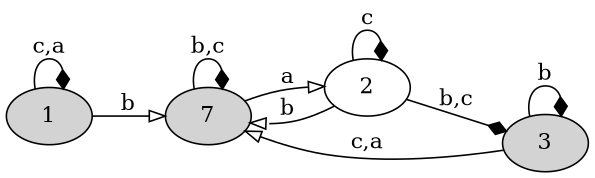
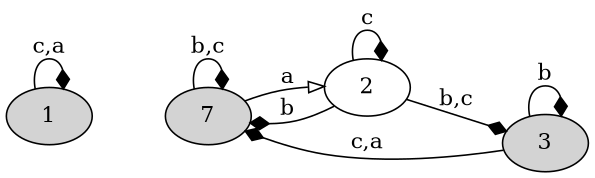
  digraph {
    d2tdocpreamble="\usetikzlibrary{automata}"
    d2tfigpreamble="\tikzstyle{every state}= [ draw=blue!50,very thick,fill=blue!20]  \tikzstyle{auto}= [fill=white]"
    rankdir=LR
    ranksep=0.5
    node [fillcolor=lightgrey style="state,filled"]
    edge [arrowhead=diamond lblstyle=auto topath="bend right"]
    n1 [label=7]
    n2 [fillcolor=white label=2 style="state, accepting,filled"]
    n3 [label=3]
    n4 [label=1 style="state, initial,filled"]
    n1 -> n1 [label="b,c" topath="loop above"]
    n1 -> n2 [arrowhead=onormal label=a]
-   n2 -> n1 [arrowhead=onormal label=b]
+   n2 -> n1 [label=b]
    n2 -> n2 [label=c topath="loop above"]
    n2 -> n3 [label="b,c"]
-   n3 -> n1 [arrowhead=onormal label="c,a"]
+   n3 -> n1 [label="c,a"]
    n3 -> n3 [label=b topath="loop above"]
-   n4 -> n1 [arrowhead=onormal label=b]
    n4 -> n4 [label="c,a" topath="loop above"]
  }
